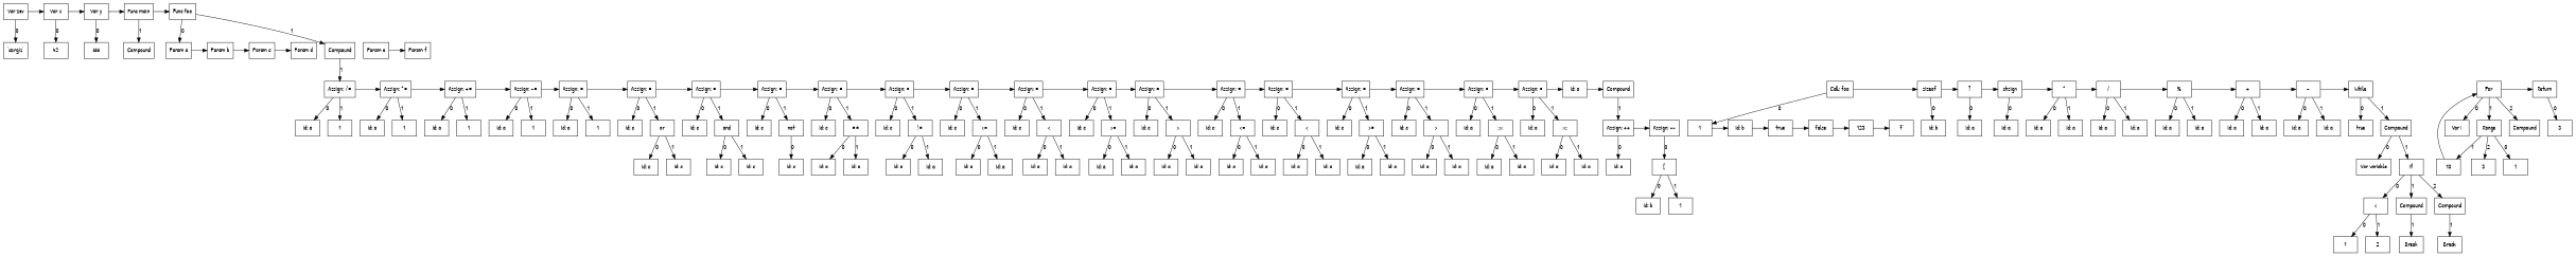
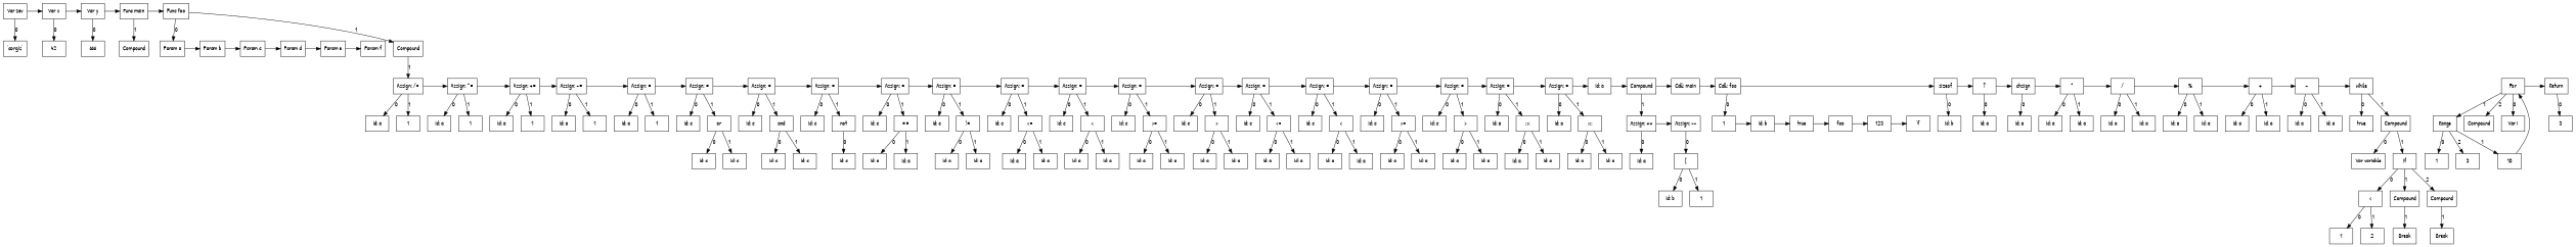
  digraph {
    fontname="Patrick Hand"
    node [fontname="Patrick Hand" shape=box]
    edge [fontname="Patrick Hand"]
    n1 [label="Var zev"]
    n2 [label="'corgis'"]
    n3 [label="Var x"]
    n4 [label="Var y"]
    n5 [label="Func main"]
    n6 [label="Func foo"]
    n7 [label=42]
    n8 [label=666]
    n9 [label=Compound]
    n10 [label="Param a"]
    n11 [label=Compound]
    n12 [label="Param b"]
    n13 [label="Param c"]
    n14 [label="Param d"]
    n15 [label="Param e"]
    n16 [label="Param f"]
    n17 [label="Assign: /="]
    n18 [label="Id: a"]
    n19 [label=1]
    n20 [label="Assign: *="]
    n21 [label="Assign: +="]
    n22 [label="Assign: -="]
    n23 [label="Assign: ="]
    n24 [label="Assign: ="]
    n25 [label="Assign: ="]
    n26 [label="Assign: ="]
    n27 [label="Assign: ="]
    n28 [label="Assign: ="]
    n29 [label="Assign: ="]
    n30 [label="Assign: ="]
    n31 [label="Assign: ="]
    n32 [label="Assign: ="]
    n33 [label="Assign: ="]
    n34 [label="Assign: ="]
    n35 [label="Assign: ="]
    n36 [label="Assign: ="]
    n37 [label="Assign: ="]
    n38 [label="Assign: ="]
    n39 [label="Id: a"]
    n40 [label=Compound]
+   n41 [label="Call: main"]
    n42 [label="Call: foo"]
    n43 [label=sizeof]
    n44 [label="?"]
    n45 [label=chsign]
    n46 [label="*"]
    n47 [label="/"]
    n48 [label="%"]
    n49 [label="+"]
    n50 [label="-"]
    n51 [label=While]
    n52 [label=For]
    n53 [label=Return]
    n54 [label="Id: a"]
    n55 [label=1]
    n56 [label="Id: c"]
    n57 [label=and]
    n58 [label="Id: c"]
    n59 [label=or]
    n60 [label="Id: a"]
    n61 [label=1]
    n62 [label="Id: a"]
    n63 [label=1]
    n64 [label="Id: a"]
    n65 [label=1]
    n66 [label="Id: c"]
    n67 [label="Id: c"]
    n68 [label="Id: c"]
    n69 [label="Id: c"]
    n70 [label="Id: c"]
    n71 [label=not]
    n72 [label="Id: c"]
    n73 [label="Id: c"]
    n74 [label="!="]
    n75 [label="Id: c"]
    n76 [label="=="]
    n77 [label="Id: a"]
    n78 [label="Id: a"]
    n79 [label="Id: a"]
    n80 [label="Id: a"]
    n81 [label="Id: c"]
    n82 [label="<="]
    n83 [label="Id: a"]
    n84 [label="Id: a"]
    n85 [label="Id: a"]
    n86 [label="Id: a"]
    n87 [label="Id: c"]
    n88 [label="<"]
    n89 [label="Id: a"]
    n90 [label="Id: a"]
    n91 [label="Id: c"]
    n92 [label=">="]
    n93 [label="Id: c"]
    n94 [label=">"]
    n95 [label="Id: a"]
    n96 [label="Id: a"]
    n97 [label="Id: c"]
    n98 [label="<="]
    n99 [label="Id: a"]
    n100 [label="Id: a"]
    n101 [label="Id: c"]
    n102 [label="<"]
    n103 [label="Id: a"]
    n104 [label="Id: a"]
    n105 [label="Id: a"]
    n106 [label=":<:"]
    n107 [label="Id: c"]
    n108 [label=">="]
    n109 [label="Id: a"]
    n110 [label="Id: a"]
    n111 [label="Id: c"]
    n112 [label=">"]
    n113 [label="Id: a"]
    n114 [label="Id: a"]
    n115 [label="Id: a"]
    n116 [label=":>:"]
    n117 [label="Id: a"]
    n118 [label="Id: a"]
    n119 [label="Id: a"]
    n120 [label="Id: a"]
    n121 [label="Assign: ++"]
    n122 [label="Id: a"]
    n123 [label=1]
    n124 [label="Assign: --"]
    n125 [label="["]
    n126 [label="Id: b"]
    n127 [label=1]
    n128 [label="Id: b"]
    n129 [label=true]
-   n130 [label=false]
+   n130 [label=foo]
    n131 [label=123]
    n132 [label="'f'"]
    n133 [label="Id: b"]
    n134 [label="Id: a"]
    n135 [label="Id: a"]
    n136 [label="Id: a"]
    n137 [label="Id: a"]
    n138 [label="Id: a"]
    n139 [label="Id: a"]
    n140 [label="Id: a"]
    n141 [label="Id: a"]
    n142 [label="Id: a"]
    n143 [label="Id: a"]
    n144 [label="Id: a"]
    n145 [label="Id: a"]
    n146 [label=true]
    n147 [label=Compound]
    n148 [label="Var variable"]
    n149 [label=If]
    n150 [label="<"]
    n151 [label=Compound]
    n152 [label=Compound]
    n153 [label=1]
    n154 [label=2]
    n155 [label=Break]
    n156 [label=Break]
    n157 [label="Var i"]
    n158 [label=Range]
    n159 [label=Compound]
    n160 [label=1]
    n161 [label=10]
    n162 [label=3]
    n163 [label=3]
    subgraph sub_1 {
      rankdir=TB
      n1
      n2
    }
    subgraph sub_2 {
      ordering=out
      rank=same
      rankdir=LR
      n2
    }
    subgraph sub_3 {
      rank=same
      rankdir=LR
      n1
      n3
      n4
      n5
      n6
    }
    subgraph sub_4 {
      rankdir=LR
      n1
      n3
      n4
      n5
      n6
    }
    subgraph sub_5 {
      ordering=out
      rank=same
      rankdir=LR
      n7
    }
    subgraph sub_6 {
      rankdir=TB
      n3
      n7
    }
    subgraph sub_7 {
      ordering=out
      rank=same
      rankdir=LR
      n8
    }
    subgraph sub_8 {
      rankdir=TB
      n4
      n8
    }
    subgraph sub_9 {
      ordering=out
      rank=same
      rankdir=LR
      n9
    }
    subgraph sub_10 {
      rankdir=TB
      n5
      n9
    }
    subgraph sub_11 {
      ordering=out
      rank=same
      rankdir=LR
      n10
      n11
    }
    subgraph sub_12 {
      rankdir=TB
      n6
      n10
      n11
    }
    subgraph sub_13 {
      rank=same
      rankdir=LR
      n10
      n12
      n13
      n14
      n15
      n16
    }
    subgraph sub_14 {
      rankdir=LR
      n10
      n12
      n13
      n14
      n15
      n16
    }
    subgraph sub_15 {
      ordering=out
      rank=same
      rankdir=LR
      n17
    }
    subgraph sub_16 {
      rankdir=TB
      n11
      n17
    }
    subgraph sub_17 {
      ordering=out
      rank=same
      rankdir=LR
      n18
      n19
    }
    subgraph sub_18 {
      rankdir=TB
      n17
      n18
      n19
    }
    subgraph sub_19 {
      rank=same
      rankdir=LR
      n17
      n20
      n21
      n22
      n23
      n24
      n25
      n26
      n27
      n28
      n29
      n30
      n31
      n32
      n33
      n34
      n35
      n36
      n37
      n38
      n39
      n40
+     n41
      n42
      n43
      n44
      n45
      n46
      n47
      n48
      n49
      n50
      n51
      n52
      n53
    }
    subgraph sub_20 {
      rankdir=LR
      n17
      n20
      n21
      n22
      n23
      n24
      n25
      n26
      n27
      n28
      n29
      n30
      n31
      n32
      n33
      n34
      n35
      n36
      n37
      n38
      n39
      n40
+     n41
      n42
      n43
      n44
      n45
      n46
      n47
      n48
      n49
      n50
      n51
      n52
      n53
    }
    subgraph sub_21 {
      ordering=out
      rank=same
      rankdir=LR
      n54
      n55
    }
    subgraph sub_22 {
      ordering=out
      rank=same
      rankdir=LR
      n56
      n57
    }
    subgraph sub_23 {
      rankdir=TB
      n20
      n54
      n55
    }
    subgraph sub_24 {
      rankdir=TB
      n24
      n58
      n59
    }
    subgraph sub_25 {
      ordering=out
      rank=same
      rankdir=LR
      n60
      n61
    }
    subgraph sub_26 {
      rankdir=TB
      n21
      n60
      n61
    }
    subgraph sub_27 {
      ordering=out
      rank=same
      rankdir=LR
      n62
      n63
    }
    subgraph sub_28 {
      rankdir=TB
      n22
      n62
      n63
    }
    subgraph sub_29 {
      ordering=out
      rank=same
      rankdir=LR
      n64
      n65
    }
    subgraph sub_30 {
      rankdir=TB
      n23
      n64
      n65
    }
    subgraph sub_31 {
      ordering=out
      rank=same
      rankdir=LR
      n58
      n59
    }
    subgraph sub_32 {
      ordering=out
      rank=same
      rankdir=LR
      n66
      n67
    }
    subgraph sub_33 {
      rankdir=TB
      n59
      n66
      n67
    }
    subgraph sub_34 {
      rankdir=TB
      n25
      n56
      n57
    }
    subgraph sub_35 {
      ordering=out
      rank=same
      rankdir=LR
      n68
      n69
    }
    subgraph sub_36 {
      rankdir=TB
      n57
      n68
      n69
    }
    subgraph sub_37 {
      ordering=out
      rank=same
      rankdir=LR
      n70
      n71
    }
    subgraph sub_38 {
      rankdir=TB
      n26
      n70
      n71
    }
    subgraph sub_39 {
      ordering=out
      rank=same
      rankdir=LR
      n72
    }
    subgraph sub_40 {
      rankdir=TB
      n28
      n73
      n74
    }
    subgraph sub_41 {
      rankdir=TB
      n71
      n72
    }
    subgraph sub_42 {
      ordering=out
      rank=same
      rankdir=LR
      n75
      n76
    }
    subgraph sub_43 {
      rankdir=TB
      n27
      n75
      n76
    }
    subgraph sub_44 {
      ordering=out
      rank=same
      rankdir=LR
      n77
      n78
    }
    subgraph sub_45 {
      rankdir=TB
      n76
      n77
      n78
    }
    subgraph sub_46 {
      ordering=out
      rank=same
      rankdir=LR
      n73
      n74
    }
    subgraph sub_47 {
      ordering=out
      rank=same
      rankdir=LR
      n79
      n80
    }
    subgraph sub_48 {
      rankdir=TB
      n74
      n79
      n80
    }
    subgraph sub_49 {
      ordering=out
      rank=same
      rankdir=LR
      n81
      n82
    }
    subgraph sub_50 {
      rankdir=TB
      n29
      n81
      n82
    }
    subgraph sub_51 {
      ordering=out
      rank=same
      rankdir=LR
      n83
      n84
    }
    subgraph sub_52 {
      ordering=out
      rank=same
      rankdir=LR
      n85
      n86
    }
    subgraph sub_53 {
      rankdir=TB
      n82
      n85
      n86
    }
    subgraph sub_54 {
      ordering=out
      rank=same
      rankdir=LR
      n87
      n88
    }
    subgraph sub_55 {
      rankdir=TB
      n30
      n87
      n88
    }
    subgraph sub_56 {
      ordering=out
      rank=same
      rankdir=LR
      n89
      n90
    }
    subgraph sub_57 {
      rankdir=TB
      n88
      n89
      n90
    }
    subgraph sub_58 {
      ordering=out
      rank=same
      rankdir=LR
      n91
      n92
    }
    subgraph sub_59 {
      rankdir=TB
      n31
      n91
      n92
    }
    subgraph sub_60 {
      rankdir=TB
      n83
      n84
      n92
    }
    subgraph sub_61 {
      ordering=out
      rank=same
      rankdir=LR
      n93
      n94
    }
    subgraph sub_62 {
      rankdir=TB
      n32
      n93
      n94
    }
    subgraph sub_63 {
      ordering=out
      rank=same
      rankdir=LR
      n95
      n96
    }
    subgraph sub_64 {
      rankdir=TB
      n94
      n95
      n96
    }
    subgraph sub_65 {
      ordering=out
      rank=same
      rankdir=LR
      n97
      n98
    }
    subgraph sub_66 {
      rankdir=TB
      n33
      n97
      n98
    }
    subgraph sub_67 {
      ordering=out
      rank=same
      rankdir=LR
      n99
      n100
    }
    subgraph sub_68 {
      rankdir=TB
      n98
      n99
      n100
    }
    subgraph sub_69 {
      ordering=out
      rank=same
      rankdir=LR
      n101
      n102
    }
    subgraph sub_70 {
      rankdir=TB
      n102
      n103
      n104
    }
    subgraph sub_71 {
      rankdir=TB
      n34
      n101
      n102
    }
    subgraph sub_72 {
      ordering=out
      rank=same
      rankdir=LR
      n103
      n104
    }
    subgraph sub_73 {
      ordering=out
      rank=same
      rankdir=LR
      n105
      n106
    }
    subgraph sub_74 {
      ordering=out
      rank=same
      rankdir=LR
      n107
      n108
    }
    subgraph sub_75 {
      rankdir=TB
      n35
      n107
      n108
    }
    subgraph sub_76 {
      ordering=out
      rank=same
      rankdir=LR
      n109
      n110
    }
    subgraph sub_77 {
      rankdir=TB
      n108
      n109
      n110
    }
    subgraph sub_78 {
      ordering=out
      rank=same
      rankdir=LR
      n111
      n112
    }
    subgraph sub_79 {
      rankdir=TB
      n36
      n111
      n112
    }
    subgraph sub_80 {
      ordering=out
      rank=same
      rankdir=LR
      n113
      n114
    }
    subgraph sub_81 {
      rankdir=TB
      n112
      n113
      n114
    }
    subgraph sub_82 {
      ordering=out
      rank=same
      rankdir=LR
      n115
      n116
    }
    subgraph sub_83 {
      rankdir=TB
      n37
      n115
      n116
    }
    subgraph sub_84 {
      ordering=out
      rank=same
      rankdir=LR
      n117
      n118
    }
    subgraph sub_85 {
      rankdir=TB
      n116
      n117
      n118
    }
    subgraph sub_86 {
      rankdir=TB
      n38
      n105
      n106
    }
    subgraph sub_87 {
      ordering=out
      rank=same
      rankdir=LR
      n119
      n120
    }
    subgraph sub_88 {
      rankdir=TB
      n106
      n119
      n120
    }
    subgraph sub_89 {
      ordering=out
      rank=same
      rankdir=LR
      n121
    }
    subgraph sub_90 {
      rankdir=TB
      n40
      n121
    }
    subgraph sub_91 {
      ordering=out
      rank=same
      rankdir=LR
      n122
    }
    subgraph sub_92 {
      ordering=out
      rank=same
      rankdir=LR
      n123
    }
    subgraph sub_93 {
      rankdir=TB
      n121
      n122
    }
    subgraph sub_94 {
      rank=same
      rankdir=LR
      n121
      n124
    }
    subgraph sub_95 {
      rankdir=LR
      n121
      n124
    }
    subgraph sub_96 {
      ordering=out
      rank=same
      rankdir=LR
      n125
    }
    subgraph sub_97 {
      rankdir=TB
      n124
      n125
    }
    subgraph sub_98 {
      ordering=out
      rank=same
      rankdir=LR
      n126
      n127
    }
    subgraph sub_99 {
      rankdir=TB
      n125
      n126
      n127
    }
    subgraph sub_100 {
      rankdir=TB
      n42
      n123
    }
    subgraph sub_101 {
      rank=same
      rankdir=LR
      n123
      n128
      n129
      n130
      n131
      n132
    }
    subgraph sub_102 {
      rankdir=LR
      n123
      n128
      n129
      n130
      n131
      n132
    }
    subgraph sub_103 {
      ordering=out
      rank=same
      rankdir=LR
      n133
    }
    subgraph sub_104 {
      rankdir=TB
      n43
      n133
    }
    subgraph sub_105 {
      ordering=out
      rank=same
      rankdir=LR
      n134
    }
    subgraph sub_106 {
      rankdir=TB
      n44
      n134
    }
    subgraph sub_107 {
      ordering=out
      rank=same
      rankdir=LR
      n135
    }
    subgraph sub_108 {
      rankdir=TB
      n45
      n135
    }
    subgraph sub_109 {
      ordering=out
      rank=same
      rankdir=LR
      n136
      n137
    }
    subgraph sub_110 {
      rankdir=TB
      n46
      n136
      n137
    }
    subgraph sub_111 {
      ordering=out
      rank=same
      rankdir=LR
      n138
      n139
    }
    subgraph sub_112 {
      rankdir=TB
      n47
      n138
      n139
    }
    subgraph sub_113 {
      ordering=out
      rank=same
      rankdir=LR
      n140
      n141
    }
    subgraph sub_114 {
      rankdir=TB
      n48
      n140
      n141
    }
    subgraph sub_115 {
      ordering=out
      rank=same
      rankdir=LR
      n142
      n143
    }
    subgraph sub_116 {
      rankdir=TB
      n49
      n142
      n143
    }
    subgraph sub_117 {
      ordering=out
      rank=same
      rankdir=LR
      n144
      n145
    }
    subgraph sub_118 {
      rankdir=TB
      n50
      n144
      n145
    }
    subgraph sub_119 {
      ordering=out
      rank=same
      rankdir=LR
      n146
      n147
    }
    subgraph sub_120 {
      rankdir=TB
      n51
      n146
      n147
    }
    subgraph sub_121 {
      ordering=out
      rank=same
      rankdir=LR
      n148
      n149
    }
    subgraph sub_122 {
      rankdir=TB
      n147
      n148
      n149
    }
    subgraph sub_123 {
      ordering=out
      rank=same
      rankdir=LR
      n150
      n151
      n152
    }
    subgraph sub_124 {
      rankdir=TB
      n149
      n150
      n151
      n152
    }
    subgraph sub_125 {
      ordering=out
      rank=same
      rankdir=LR
      n153
      n154
    }
    subgraph sub_126 {
      rankdir=TB
      n150
      n153
      n154
    }
    subgraph sub_127 {
      ordering=out
      rank=same
      rankdir=LR
      n155
    }
    subgraph sub_128 {
      rankdir=TB
      n151
      n155
    }
    subgraph sub_129 {
      ordering=out
      rank=same
      rankdir=LR
      n156
    }
    subgraph sub_130 {
      rankdir=TB
      n152
      n156
    }
    subgraph sub_131 {
      ordering=out
      rank=same
      rankdir=LR
      n157
      n158
      n159
    }
    subgraph sub_132 {
      rankdir=TB
      n52
      n157
      n158
      n159
    }
    subgraph sub_133 {
      ordering=out
      rank=same
      rankdir=LR
      n160
      n161
      n162
    }
    subgraph sub_134 {
      rankdir=TB
      n158
      n160
      n161
      n162
    }
    subgraph sub_135 {
      ordering=out
      rank=same
      rankdir=LR
      n163
    }
    subgraph sub_136 {
      rankdir=TB
      n53
      n163
    }
    n1 -> n2 [label=0]
    n1 -> n3
    n3 -> n4
    n3 -> n7 [label=0]
    n4 -> n5
    n4 -> n8 [label=0]
    n5 -> n6
    n5 -> n9 [label=1]
    n6 -> n10 [label=0]
    n6 -> n11 [label=1]
    n10 -> n12
    n11 -> n17 [label=1]
    n12 -> n13
    n13 -> n14
+   n14 -> n15
    n15 -> n16
    n17 -> n18 [label=0]
    n17 -> n19 [label=1]
    n17 -> n20
    n20 -> n21
    n20 -> n54 [label=0]
    n20 -> n55 [label=1]
    n21 -> n22
    n21 -> n60 [label=0]
    n21 -> n61 [label=1]
    n22 -> n23
    n22 -> n62 [label=0]
    n22 -> n63 [label=1]
    n23 -> n24
    n23 -> n64 [label=0]
    n23 -> n65 [label=1]
    n24 -> n25
    n24 -> n58 [label=0]
    n24 -> n59 [label=1]
    n25 -> n26
    n25 -> n56 [label=0]
    n25 -> n57 [label=1]
    n26 -> n27
    n26 -> n70 [label=0]
    n26 -> n71 [label=1]
    n27 -> n28
    n27 -> n75 [label=0]
    n27 -> n76 [label=1]
    n28 -> n29
    n28 -> n73 [label=0]
    n28 -> n74 [label=1]
    n29 -> n30
    n29 -> n81 [label=0]
    n29 -> n82 [label=1]
    n30 -> n31
    n30 -> n87 [label=0]
    n30 -> n88 [label=1]
    n31 -> n32
    n31 -> n91 [label=0]
    n31 -> n92 [label=1]
    n32 -> n33
    n32 -> n93 [label=0]
    n32 -> n94 [label=1]
    n33 -> n34
    n33 -> n97 [label=0]
    n33 -> n98 [label=1]
    n34 -> n35
    n34 -> n101 [label=0]
    n34 -> n102 [label=1]
    n35 -> n36
    n35 -> n107 [label=0]
    n35 -> n108 [label=1]
    n36 -> n37
    n36 -> n111 [label=0]
    n36 -> n112 [label=1]
    n37 -> n38
    n37 -> n115 [label=0]
    n37 -> n116 [label=1]
    n38 -> n39
    n38 -> n105 [label=0]
    n38 -> n106 [label=1]
    n39 -> n40
+   n40 -> n41
    n40 -> n121 [label=1]
+   n41 -> n42
    n42 -> n43
    n42 -> n123 [label=0]
    n43 -> n44
    n43 -> n133 [label=0]
    n44 -> n45
    n44 -> n134 [label=0]
    n45 -> n46
    n45 -> n135 [label=0]
    n46 -> n47
    n46 -> n136 [label=0]
    n46 -> n137 [label=1]
    n47 -> n48
    n47 -> n138 [label=0]
    n47 -> n139 [label=1]
    n48 -> n49
    n48 -> n140 [label=0]
    n48 -> n141 [label=1]
    n49 -> n50
    n49 -> n142 [label=0]
    n49 -> n143 [label=1]
    n50 -> n51
    n50 -> n144 [label=0]
    n50 -> n145 [label=1]
    n51 -> n146 [label=0]
    n51 -> n147 [label=1]
    n52 -> n53
    n52 -> n157 [label=0]
    n52 -> n158 [label=1]
    n52 -> n159 [label=2]
    n53 -> n163 [label=0]
    n57 -> n68 [label=0]
    n57 -> n69 [label=1]
    n59 -> n66 [label=0]
    n59 -> n67 [label=1]
    n71 -> n72 [label=0]
    n74 -> n79 [label=0]
    n74 -> n80 [label=1]
    n76 -> n77 [label=0]
    n76 -> n78 [label=1]
    n82 -> n85 [label=0]
    n82 -> n86 [label=1]
    n88 -> n89 [label=0]
    n88 -> n90 [label=1]
    n92 -> n83 [label=0]
    n92 -> n84 [label=1]
    n94 -> n95 [label=0]
    n94 -> n96 [label=1]
    n98 -> n99 [label=0]
    n98 -> n100 [label=1]
    n102 -> n103 [label=0]
    n102 -> n104 [label=1]
    n106 -> n119 [label=0]
    n106 -> n120 [label=1]
    n108 -> n109 [label=0]
    n108 -> n110 [label=1]
    n112 -> n113 [label=0]
    n112 -> n114 [label=1]
    n116 -> n117 [label=0]
    n116 -> n118 [label=1]
    n121 -> n122 [label=0]
    n121 -> n124
    n123 -> n128
    n124 -> n125 [label=0]
    n125 -> n126 [label=0]
    n125 -> n127 [label=1]
    n128 -> n129
    n129 -> n130
    n130 -> n131
    n131 -> n132
    n147 -> n148 [label=0]
    n147 -> n149 [label=1]
    n149 -> n150 [label=0]
    n149 -> n151 [label=1]
    n149 -> n152 [label=2]
    n150 -> n153 [label=0]
    n150 -> n154 [label=1]
    n151 -> n155 [label=1]
    n152 -> n156 [label=1]
    n158 -> n160 [label=0]
    n158 -> n161 [label=1]
    n158 -> n162 [label=2]
    n161 -> n52
  }
